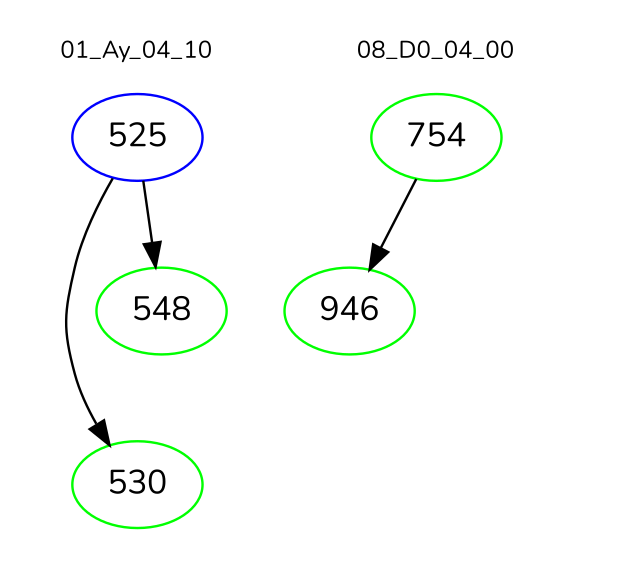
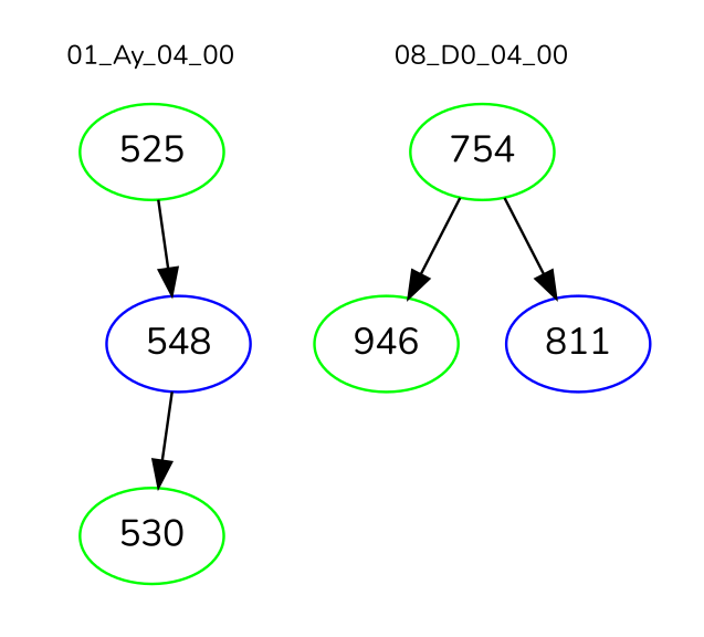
  digraph {
    fontname=Nunito
    node [color=blue fontname=Nunito]
    edge [color=black fontname=Nunito]
-   n1 [label=525]
+   n1 [color=green label=525]
    n2 [color=green label=530]
-   n3 [color=green label=548]
+   n3 [label=548]
    n4 [color=green label=754]
    n5 [color=green label=946]
+   n6 [label=811]
    subgraph cluster_1 {
      color=white
      fontsize=10
-     label="01_Ay_04_10"
+     label="01_Ay_04_00"
      n1
      n2
      n3
    }
    subgraph cluster_2 {
      color=white
      fontsize=10
      label="08_D0_04_00"
      n4
      n5
+     n6
    }
-   n1 -> n2
+   n3 -> n2
    n1 -> n3
    n4 -> n5
+   n4 -> n6
  }
